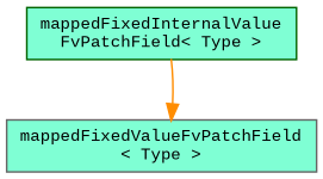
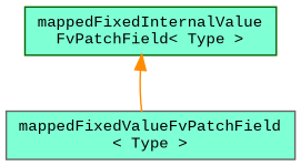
  digraph {
    fontname="Liberation Mono"
    node [fillcolor=aquamarine fontname="Liberation Mono" fontsize=10 shape=record style=filled]
    n1 [color=darkgreen fontcolor=black height=0.2 label="mappedFixedInternalValue\lFvPatchField\< Type \>" width=0.4]
    n2 [color=gray40 height=0.2 label="mappedFixedValueFvPatchField\l\< Type \>" width=0.4]
-   n2 -> n1 [color=darkorange dir=back fontname="Liberation Mono" fontsize=10 labelfontname=FreeSans labelfontsize=10 style=solid]
+   n1 -> n2 [color=darkorange dir=back fontname="Liberation Mono" fontsize=10 labelfontname=FreeSans labelfontsize=10 style=solid]
  }
